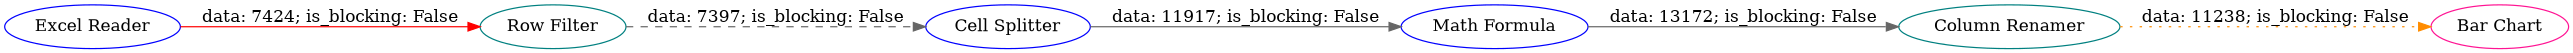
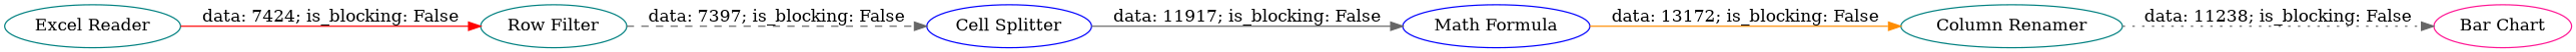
  digraph {
    rankdir=LR
    node [color=teal]
    edge [color=darkorange style=solid]
    n1 [label="Column Renamer"]
    n2 [color=deeppink label="Bar Chart"]
    n3 [color=blue label="Cell Splitter"]
    n4 [color=blue label="Math Formula"]
-   n5 [color=blue label="Excel Reader"]
+   n5 [label="Excel Reader"]
    n6 [label="Row Filter"]
-   n1 -> n2 [label="data: 11238; is_blocking: False" style=dotted]
+   n1 -> n2 [color=gray40 label="data: 11238; is_blocking: False" style=dotted]
    n3 -> n4 [color=gray40 label="data: 11917; is_blocking: False"]
-   n4 -> n1 [color=gray40 label="data: 13172; is_blocking: False"]
+   n4 -> n1 [label="data: 13172; is_blocking: False"]
    n5 -> n6 [color=red label="data: 7424; is_blocking: False"]
    n6 -> n3 [color=gray40 label="data: 7397; is_blocking: False" style=dashed]
  }
